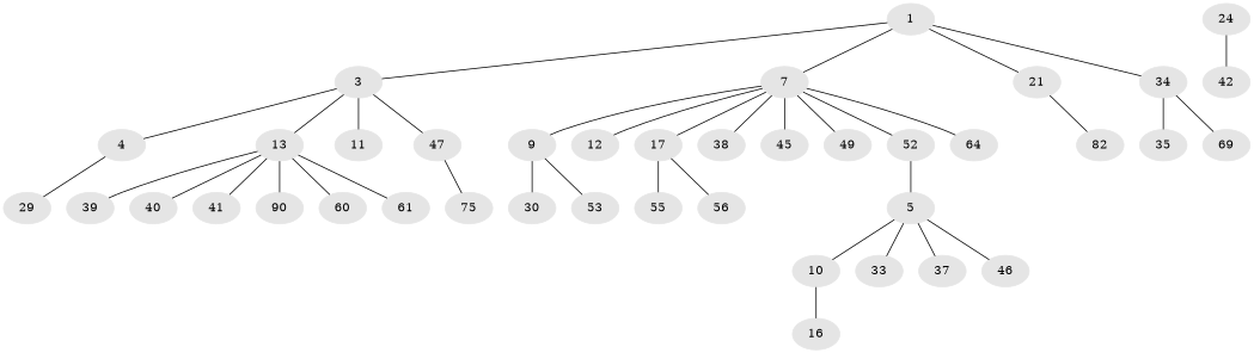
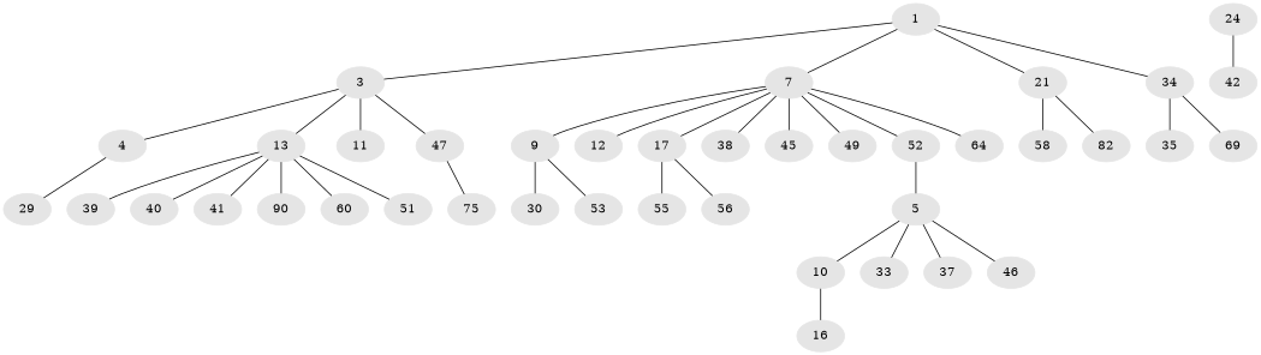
  graph {
    node [color=gray90 style=filled]
    1 [super="+2"]
    3
    7 [super="+43+8"]
    21
    34
    4
    13 [super="+25+72+36+28+44+14"]
    n8 [label=11]
    47
    5 [super="+6"]
    10
    33
    37
    46
    9 [super="+23"]
    12 [super="+74"]
    17 [super="+51"]
    38
    45 [super="+59"]
    49
    52
    64
+   58
    82
    24 [super="+31"]
    42 [super="+62"]
    35
    69
    29
    39
    40 [super="+57"]
    41 [super="+63"]
    n33 [label=90]
    60 [super="+81"]
-   61
+   61 [label=51]
    75
    16 [super="+54+19"]
    30
    53
    55
    56
    1 -- 3
    1 -- 7
    1 -- 21
    1 -- 34
    3 -- 4
    3 -- 13
    3 -- n8
    3 -- 47
    7 -- 9
    7 -- 12
    7 -- 17
    7 -- 38
    7 -- 45
    7 -- 49
    7 -- 52
    7 -- 64
+   21 -- 58
    21 -- 82
    34 -- 35
    34 -- 69
    4 -- 29
    13 -- 39
    13 -- 40
    13 -- 41
    13 -- n33
    13 -- 60
    13 -- 61
    47 -- 75
    5 -- 10
    5 -- 33
    5 -- 37
    5 -- 46
    10 -- 16
    9 -- 30
    9 -- 53
    17 -- 55
    17 -- 56
    52 -- 5
    24 -- 42
  }
